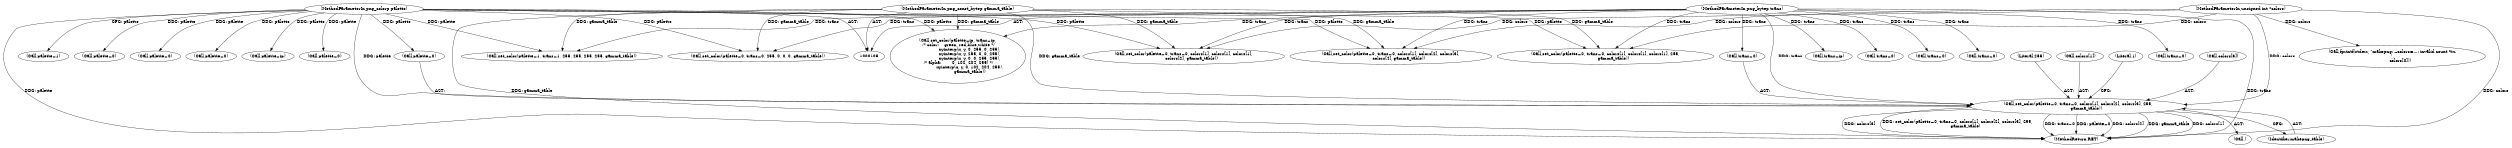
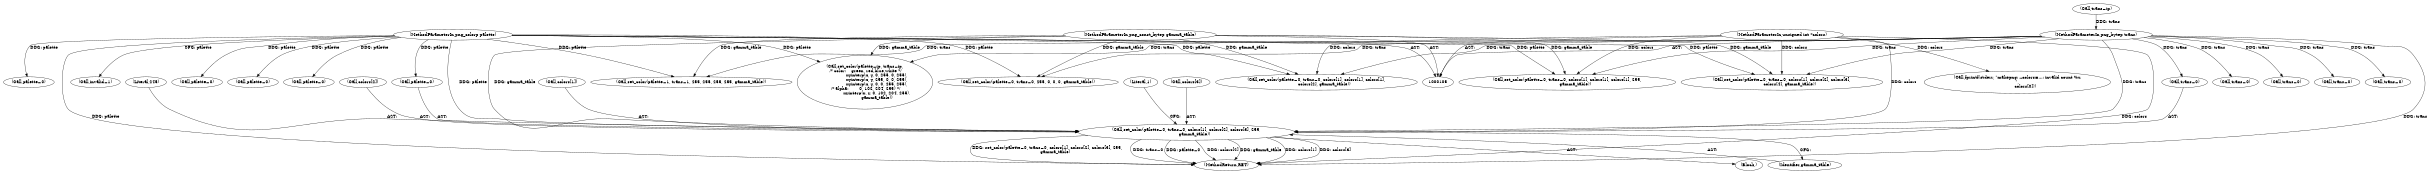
  digraph {
    n1 [label="(Call,set_color(palette+0, trans+0, colors[1], colors[2], colors[3], 255,\n            gamma_table))"]
    n2 [label="(MethodReturn,RET)"]
-   n3 [label="(Call,)"]
-   n4 [label="(Identifier,makepng_table)"]
+   n3 [label="(Block,)"]
+   n4 [label="(Identifier,gamma_table)"]
    n5 [label="(MethodParameterIn,png_colorp palette)"]
    n6 [label="(Call,set_color(palette+ip, trans+ip,\n /* color:    green, red,blue,white */\n                  xyinterp(x, y, 0, 255, 0, 255),\n                  xyinterp(x, y, 255, 0, 0, 255),\n                  xyinterp(x, y, 0, 0, 255, 255),\n /* alpha:        0, 102, 204, 255) */\n                  xyinterp(x, y, 0, 102, 204, 255),\n                  gamma_table))"]
    n7 [label="(Call,set_color(palette+1, trans+1, 255, 255, 255, 255, gamma_table))"]
    n8 [label="(Call,set_color(palette+0, trans+0, colors[1], colors[1], colors[1],\n            colors[2], gamma_table))"]
-   n9 [label="(Call,palette+1)"]
+   n9 [label="(Call,invalid+1)"]
    n10 [label="(Call,set_color(palette+0, trans+0, colors[1], colors[2], colors[3],\n            colors[4], gamma_table))"]
    n11 [label="(Call,palette+0)"]
    n12 [label="(Call,palette+0)"]
    n13 [label="(Call,palette+0)"]
-   n14 [label="(Call,palette+ip)"]
    n15 [label="(Call,palette+0)"]
    n16 [label="(Call,set_color(palette+0, trans+0, 255, 0, 0, 0, gamma_table))"]
    n17 [label="(Call,set_color(palette+0, trans+0, colors[1], colors[1], colors[1], 255,\n            gamma_table))"]
    n18 [label="(Call,palette+0)"]
    1000105
    n20 [label="(MethodParameterIn,png_bytep trans)"]
    n21 [label="(Call,trans+ip)"]
    n22 [label="(Call,trans+0)"]
    n23 [label="(Call,trans+0)"]
    n24 [label="(Call,trans+0)"]
    n25 [label="(Call,trans+0)"]
    n26 [label="(Call,trans+0)"]
    n27 [label="(MethodParameterIn,unsigned int *colors)"]
    n28 [label="(Call,fprintf(stderr, \"makepng: --colors=...: invalid count %u\n\",\n            colors[0]))"]
    n29 [label="(MethodParameterIn,png_const_bytep gamma_table)"]
-   n30 [label="(Literal,255)"]
+   n30 [label="(Literal,245)"]
+   n31 [label="(Call,colors[2])"]
    n32 [label="(Call,colors[1])"]
    n33 [label="(Literal,1)"]
    n34 [label="(Call,colors[3])"]
    n1 -> n2 [label="DDG: palette+0"]
    n1 -> n2 [label="DDG: colors[2]"]
    n1 -> n2 [label="DDG: gamma_table"]
    n1 -> n2 [label="DDG: colors[1]"]
    n1 -> n2 [label="DDG: colors[3]"]
    n1 -> n2 [label="DDG: set_color(palette+0, trans+0, colors[1], colors[2], colors[3], 255,\n            gamma_table)"]
    n1 -> n2 [label="DDG: trans+0"]
    n1 -> n3 [label="AST: "]
    n1 -> n4 [label="CFG: "]
    n4 -> n1 [label="AST: "]
    n5 -> n1 [label="DDG: palette"]
    n5 -> n2 [label="DDG: palette"]
    n5 -> n6 [label="DDG: palette"]
    n5 -> n7 [label="DDG: palette"]
    n5 -> n8 [label="DDG: palette"]
    n5 -> n9 [label="CFG: palette"]
    n5 -> n10 [label="DDG: palette"]
    n5 -> n11 [label="DDG: palette"]
    n5 -> n12 [label="DDG: palette"]
    n5 -> n13 [label="DDG: palette"]
-   n5 -> n14 [label="DDG: palette"]
    n5 -> n15 [label="DDG: palette"]
    n5 -> n16 [label="DDG: palette"]
    n5 -> n17 [label="DDG: palette"]
    n5 -> n18 [label="DDG: palette"]
    n5 -> 1000105 [label="AST: "]
    n18 -> n1 [label="AST: "]
    n20 -> n1 [label="DDG: trans"]
    n20 -> n2 [label="DDG: trans"]
    n20 -> n6 [label="DDG: trans"]
    n20 -> n7 [label="DDG: trans"]
    n20 -> n8 [label="DDG: trans"]
    n20 -> n10 [label="DDG: trans"]
    n20 -> n16 [label="DDG: trans"]
    n20 -> n17 [label="DDG: trans"]
    n20 -> 1000105 [label="AST: "]
-   n20 -> n21 [label="DDG: trans"]
+   n21 -> n20 [label="DDG: trans"]
    n20 -> n22 [label="DDG: trans"]
    n20 -> n23 [label="DDG: trans"]
    n20 -> n24 [label="DDG: trans"]
    n20 -> n25 [label="DDG: trans"]
    n20 -> n26 [label="DDG: trans"]
    n26 -> n1 [label="AST: "]
    n27 -> n1 [label="DDG: colors"]
    n27 -> n2 [label="DDG: colors"]
    n27 -> n8 [label="DDG: colors"]
    n27 -> n10 [label="DDG: colors"]
    n27 -> n17 [label="DDG: colors"]
+   n27 -> 1000105 [label="AST: "]
    n27 -> n28 [label="DDG: colors"]
    n29 -> n1 [label="DDG: gamma_table"]
-   n29 -> n2 [label="DDG: gamma_table"]
    n29 -> n6 [label="DDG: gamma_table"]
    n29 -> n7 [label="DDG: gamma_table"]
    n29 -> n8 [label="DDG: gamma_table"]
    n29 -> n10 [label="DDG: gamma_table"]
    n29 -> n16 [label="DDG: gamma_table"]
    n29 -> n17 [label="DDG: gamma_table"]
    n29 -> 1000105 [label="AST: "]
    n30 -> n1 [label="AST: "]
+   n31 -> n1 [label="AST: "]
    n32 -> n1 [label="AST: "]
    n33 -> n1 [label="CFG: "]
    n34 -> n1 [label="AST: "]
  }
